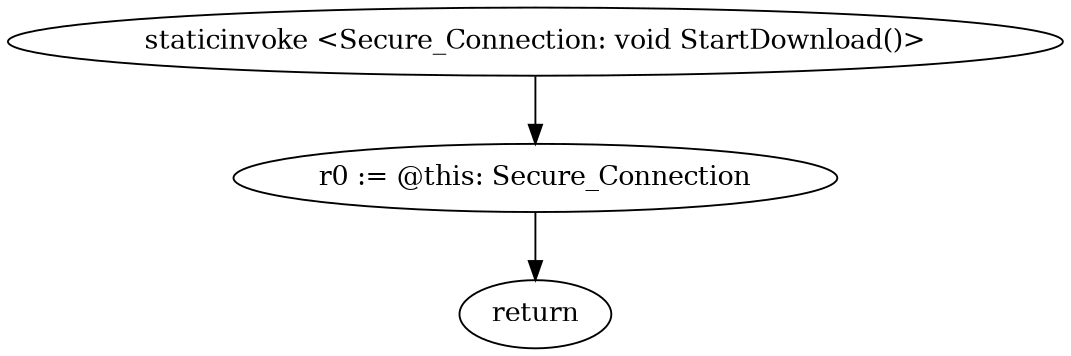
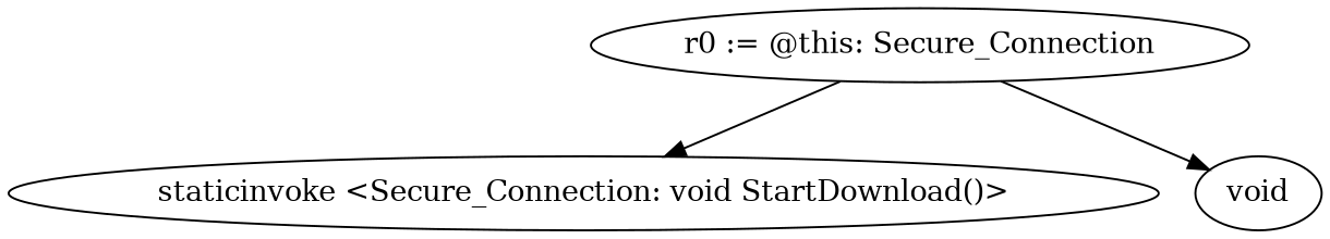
  digraph {
    "r0 := @this: Secure_Connection"
    "staticinvoke <Secure_Connection: void StartDownload()>"
-   return
-   "staticinvoke <Secure_Connection: void StartDownload()>" -> "r0 := @this: Secure_Connection"
+   return [label=void]
+   "r0 := @this: Secure_Connection" -> "staticinvoke <Secure_Connection: void StartDownload()>"
    "r0 := @this: Secure_Connection" -> return
  }
